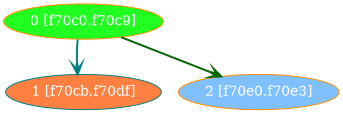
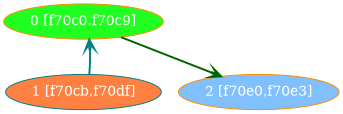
  digraph {
    node [fontcolor="#ffffff" shape=oval style=filled color=darkorange]
    edge [style=bold arrowhead=vee]
    n1 [fillcolor="#20FF20" label="0 [f70c0,f70c9]"]
    n2 [fillcolor="#FF8040" label="1 [f70cb,f70df]" color=teal]
    n3 [fillcolor="#80C0FF" label="2 [f70e0,f70e3]"]
-   n1 -> n2 [color=teal]
+   n2 -> n1 [color=teal]
    n1 -> n3 [color=darkgreen]
  }
